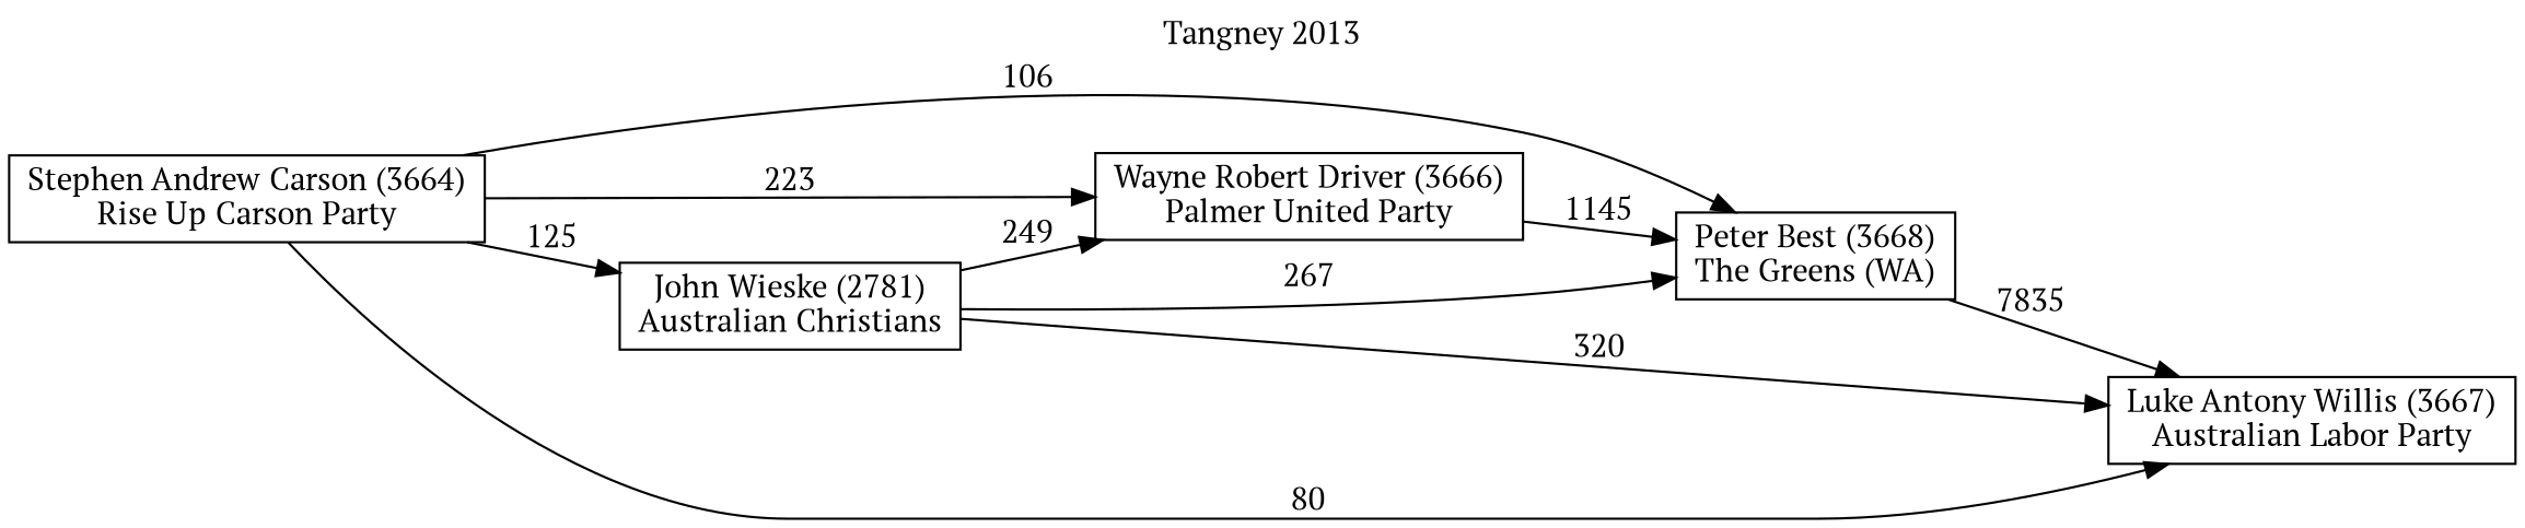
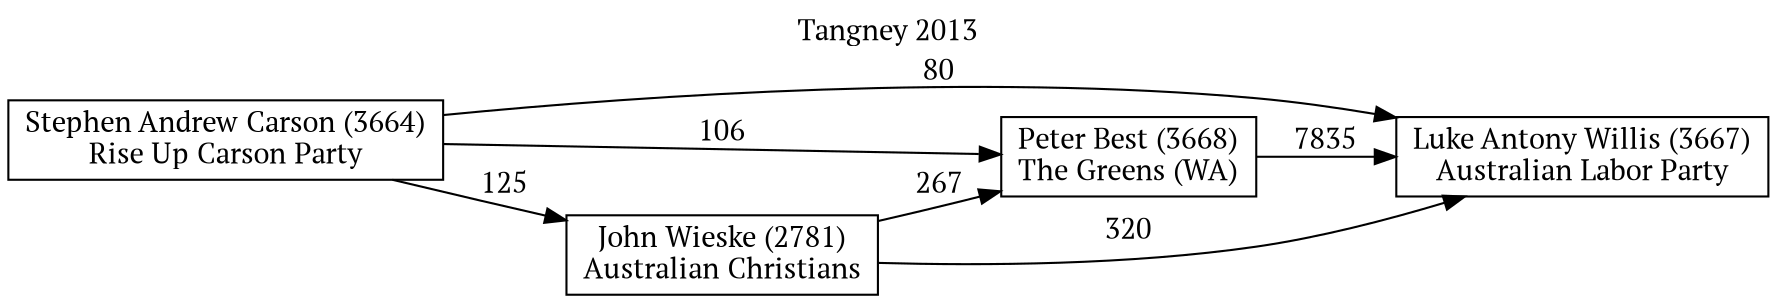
  digraph {
    fontname="PT Serif"
    label="Tangney 2013"
    labelloc=t
    mclimit=10
    rankdir=LR
    node [fontname="PT Serif" shape=box]
    edge [fontname="PT Serif"]
    n1 [label="Luke Antony Willis (3667)\nAustralian Labor Party"]
    n2 [label="Peter Best (3668)\nThe Greens (WA)"]
-   n3 [label="Wayne Robert Driver (3666)\nPalmer United Party"]
    n4 [label="John Wieske (2781)\nAustralian Christians"]
    n5 [label="Stephen Andrew Carson (3664)\nRise Up Carson Party"]
    n2 -> n1 [label=7835]
-   n3 -> n2 [label=1145]
    n4 -> n1 [label=320]
    n4 -> n2 [label=267]
-   n4 -> n3 [label=249]
    n5 -> n1 [label=80]
    n5 -> n2 [label=106]
-   n5 -> n3 [label=223]
    n5 -> n4 [label=125]
  }
